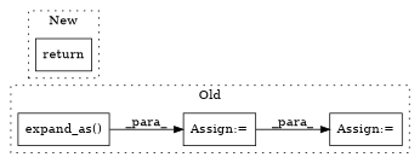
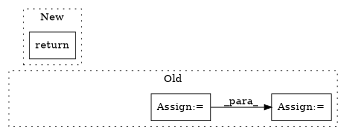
  digraph {
    rankdir=LR
    node [a=68 l=3 shape=box]
-   n1 [a=75 l="20,1" label="expand_as()" s="2198,2220"]
    n2 [label="Assign:=" s=2282]
    n3 [label="Assign:=" s=2312]
    n4 [a=93 l=7 label=return s=2174]
    subgraph cluster_1 {
      label=Old
      style=dotted
-     n1
      n2
      n3
    }
    subgraph cluster_2 {
      label=New
      style=dotted
      n4
    }
-   n1 -> n2 [label=_para_]
    n2 -> n3 [label=_para_]
  }
